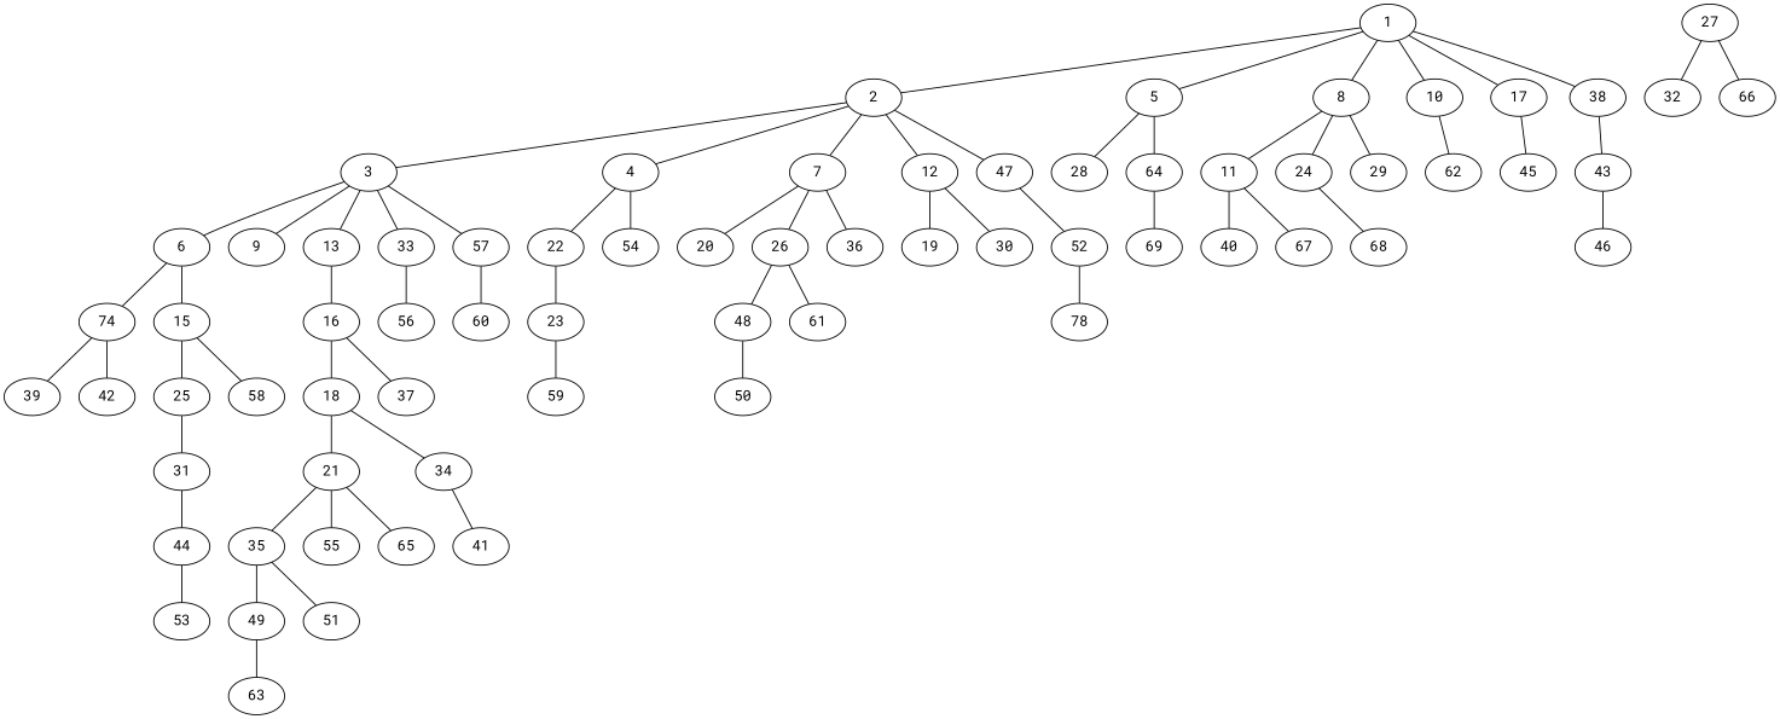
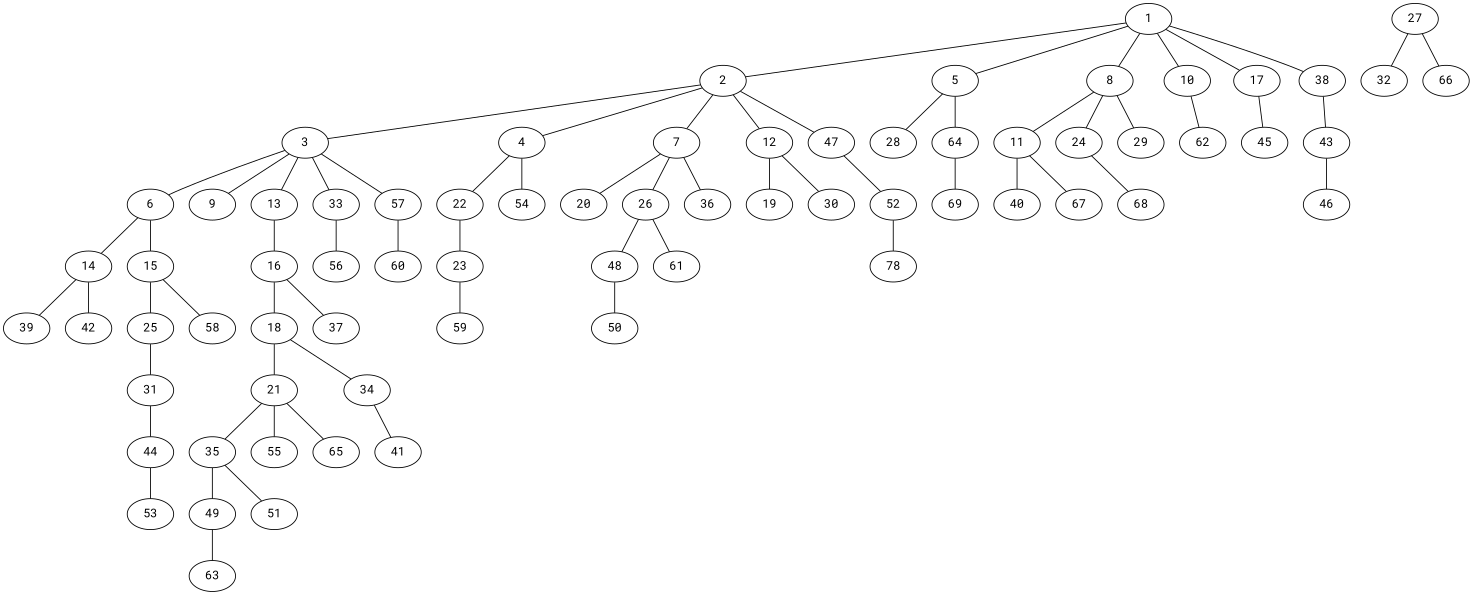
  graph {
    fontname="Roboto Mono"
    node [fontname="Roboto Mono"]
    edge [fontname="Roboto Mono"]
    1
    2
    5
    8
    10
    17
    38
    3
    4
    7
    12
    47
    28
    64
    11
    24
    29
    62
    45
    43
    6
    9
    13
    33
    57
    22
    54
    20
    26
    36
    19
    30
    52
    69
    40
    67
    68
    46
-   14 [label=74]
+   14
    15
    16
    56
    60
    23
    48
    61
    n47 [label=78]
    39
    42
    25
    58
    18
    37
    59
    27
    32
    66
    31
    50
    21
    34
    44
    35
    55
    65
    41
    49
    51
    63
    53
    1 -- 2
    1 -- 5
    1 -- 8
    1 -- 10
    1 -- 17
    1 -- 38
    2 -- 3
    2 -- 4
    2 -- 7
    2 -- 12
    2 -- 47
    5 -- 28
    5 -- 64
    8 -- 11
    8 -- 24
    8 -- 29
    10 -- 62
    17 -- 45
    38 -- 43
    3 -- 6
    3 -- 9
    3 -- 13
    3 -- 33
    3 -- 57
    4 -- 22
    4 -- 54
    7 -- 20
    7 -- 26
    7 -- 36
    12 -- 19
    12 -- 30
    47 -- 52
    64 -- 69
    11 -- 40
    11 -- 67
    24 -- 68
    43 -- 46
    6 -- 14
    6 -- 15
    13 -- 16
    33 -- 56
    57 -- 60
    22 -- 23
    26 -- 48
    26 -- 61
    52 -- n47
    14 -- 39
    14 -- 42
    15 -- 25
    15 -- 58
    16 -- 18
    16 -- 37
    23 -- 59
    48 -- 50
    25 -- 31
    18 -- 21
    18 -- 34
    27 -- 32
    27 -- 66
    31 -- 44
    21 -- 35
    21 -- 55
    21 -- 65
    34 -- 41
    44 -- 53
    35 -- 49
    35 -- 51
    49 -- 63
  }
